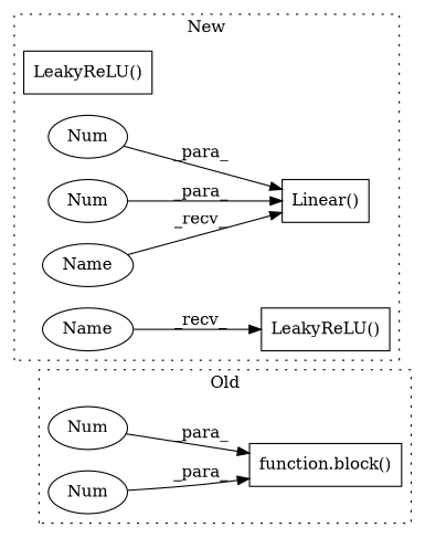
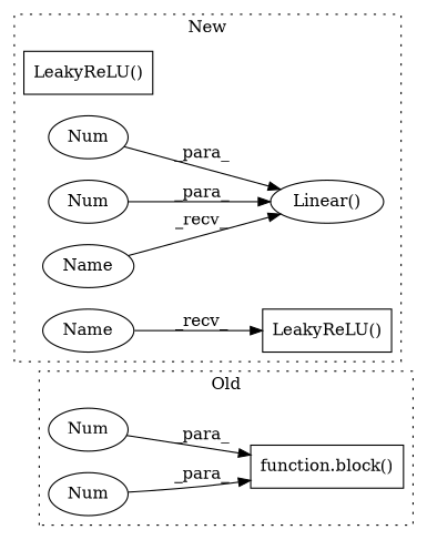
  digraph {
    rankdir=LR
    node [a=75 l=3 shape=ellipse]
    n1 [l="6,1" label="function.block()" s="3097,3111" shape=box]
    n2 [a=76 label=Num s=3103]
    n3 [a=76 label=Num s=3108]
-   n4 [l="10,1" label="Linear()" s="1888,1906" shape=box]
+   n4 [l="10,1" label="Linear()" s="1888,1906"]
    n5 [l="13,15" label="LeakyReLU()" s="2131,2172" shape=box]
    n6 [a=76 label=Num s=1903]
    n7 [a=76 label=Num s=1898]
    n8 [l="13,15" label="LeakyReLU()" s="1977,2018" shape=box]
    n9 [a=87 l=2 label=Name s=1888]
    n10 [a=87 l=2 label=Name s=1977]
    subgraph cluster_1 {
      label=Old
      style=dotted
      n1
      n2
      n3
    }
    subgraph cluster_2 {
      label=New
      style=dotted
      n4
      n5
      n6
      n7
      n8
      n9
      n10
    }
    n2 -> n1 [label=_para_]
    n3 -> n1 [label=_para_]
    n6 -> n4 [label=_para_]
    n7 -> n4 [label=_para_]
    n9 -> n4 [label=_recv_]
    n10 -> n8 [label=_recv_]
  }
